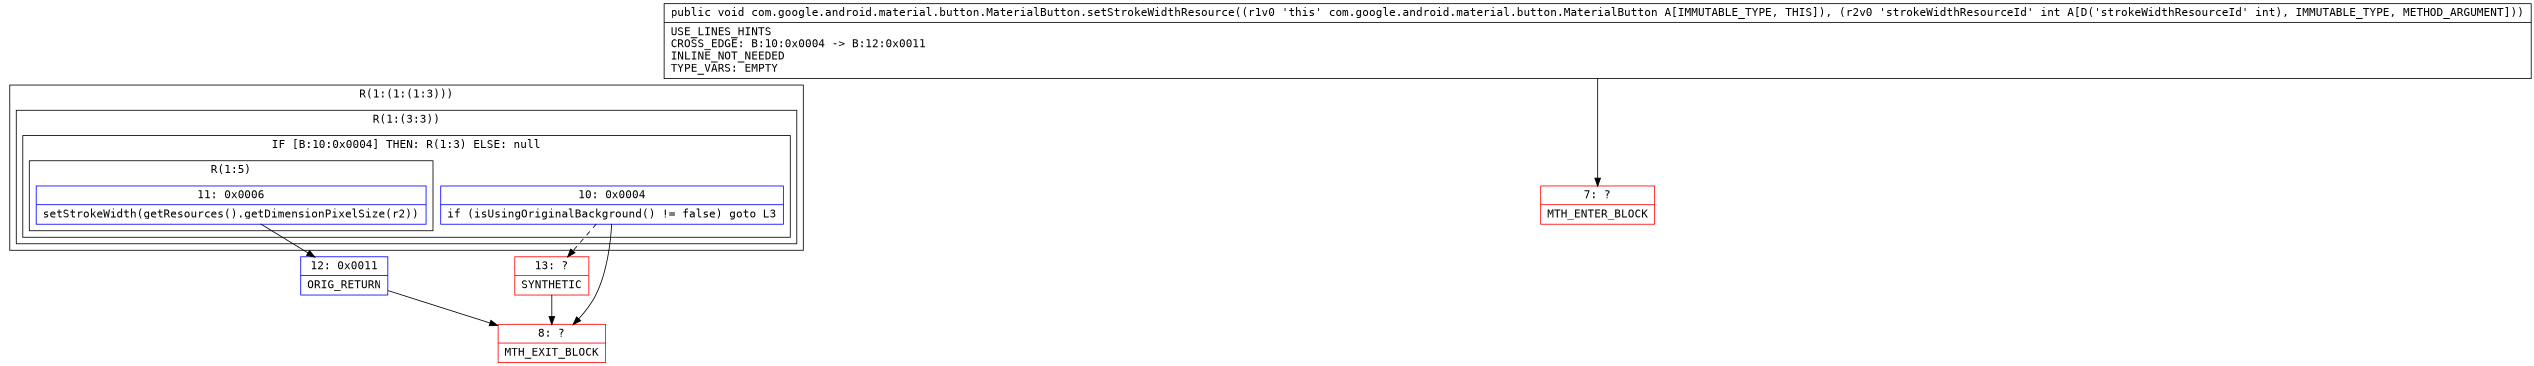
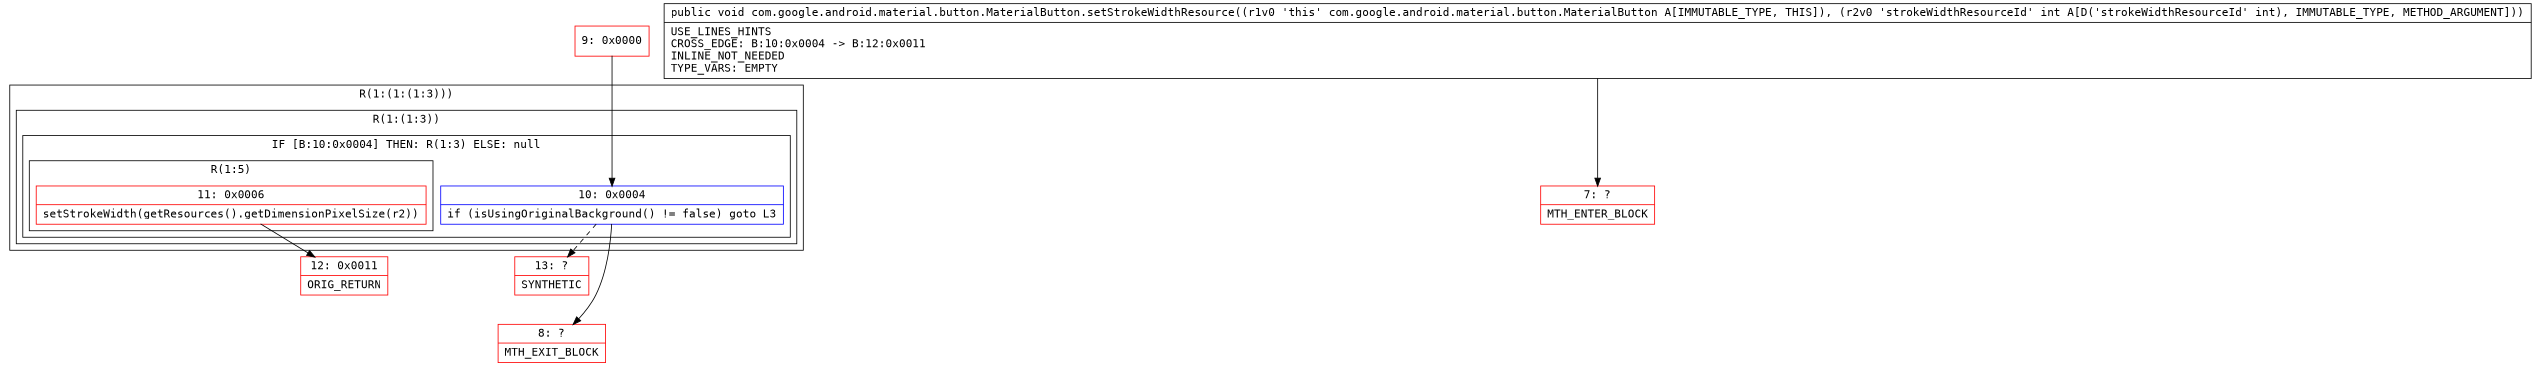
  digraph {
    fontname="DejaVu Sans Mono"
    node [color=red fontname="DejaVu Sans Mono" shape=record]
    edge [fontname="DejaVu Sans Mono"]
-   n1 [color=blue label="{11\:\ 0x0006|setStrokeWidth(getResources().getDimensionPixelSize(r2))\l}"]
+   n1 [label="{11\:\ 0x0006|setStrokeWidth(getResources().getDimensionPixelSize(r2))\l}"]
    n2 [color=blue label="{10\:\ 0x0004|if (isUsingOriginalBackground() != false) goto L3\l}"]
-   n3 [color=blue label="{12\:\ 0x0011|ORIG_RETURN\l}"]
+   n3 [label="{12\:\ 0x0011|ORIG_RETURN\l}"]
    n4 [label="{13\:\ ?|SYNTHETIC\l}"]
    n5 [label="{8\:\ ?|MTH_EXIT_BLOCK\l}"]
    n6 [label="{7\:\ ?|MTH_ENTER_BLOCK\l}"]
+   n7 [label="{9\:\ 0x0000}"]
    n8 [label="{public void com.google.android.material.button.MaterialButton.setStrokeWidthResource((r1v0 'this' com.google.android.material.button.MaterialButton A[IMMUTABLE_TYPE, THIS]), (r2v0 'strokeWidthResourceId' int A[D('strokeWidthResourceId' int), IMMUTABLE_TYPE, METHOD_ARGUMENT]))  | USE_LINES_HINTS\lCROSS_EDGE: B:10:0x0004 \-\> B:12:0x0011\lINLINE_NOT_NEEDED\lTYPE_VARS: EMPTY\l}" color=""]
    subgraph cluster_1 {
      label="R(1:(1:(1:3)))"
      subgraph cluster_2 {
-       label="R(1:(3:3))"
+       label="R(1:(1:3))"
        subgraph cluster_3 {
          label="IF [B:10:0x0004] THEN: R(1:3) ELSE: null"
          n2
          subgraph cluster_4 {
            label="R(1:5)"
            n1
          }
        }
      }
    }
    n1 -> n3
    n2 -> n4 [style=dashed]
    n2 -> n5
-   n3 -> n5
-   n4 -> n5
+   n7 -> n2
    n8 -> n6
  }
